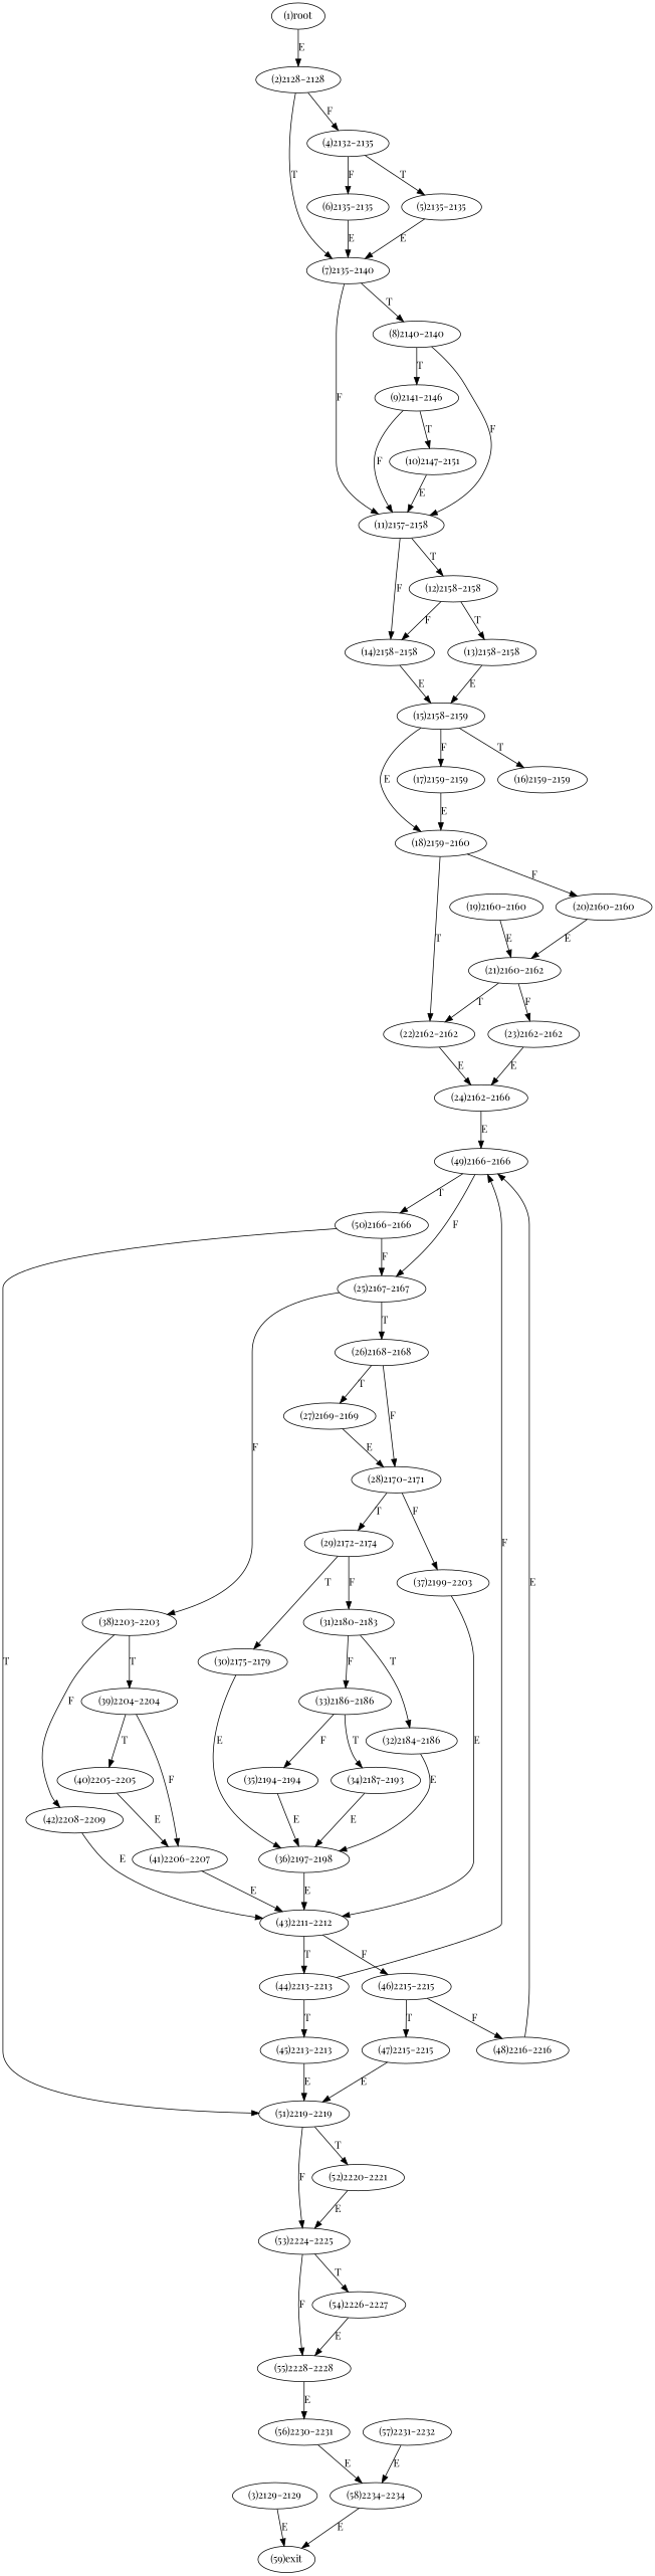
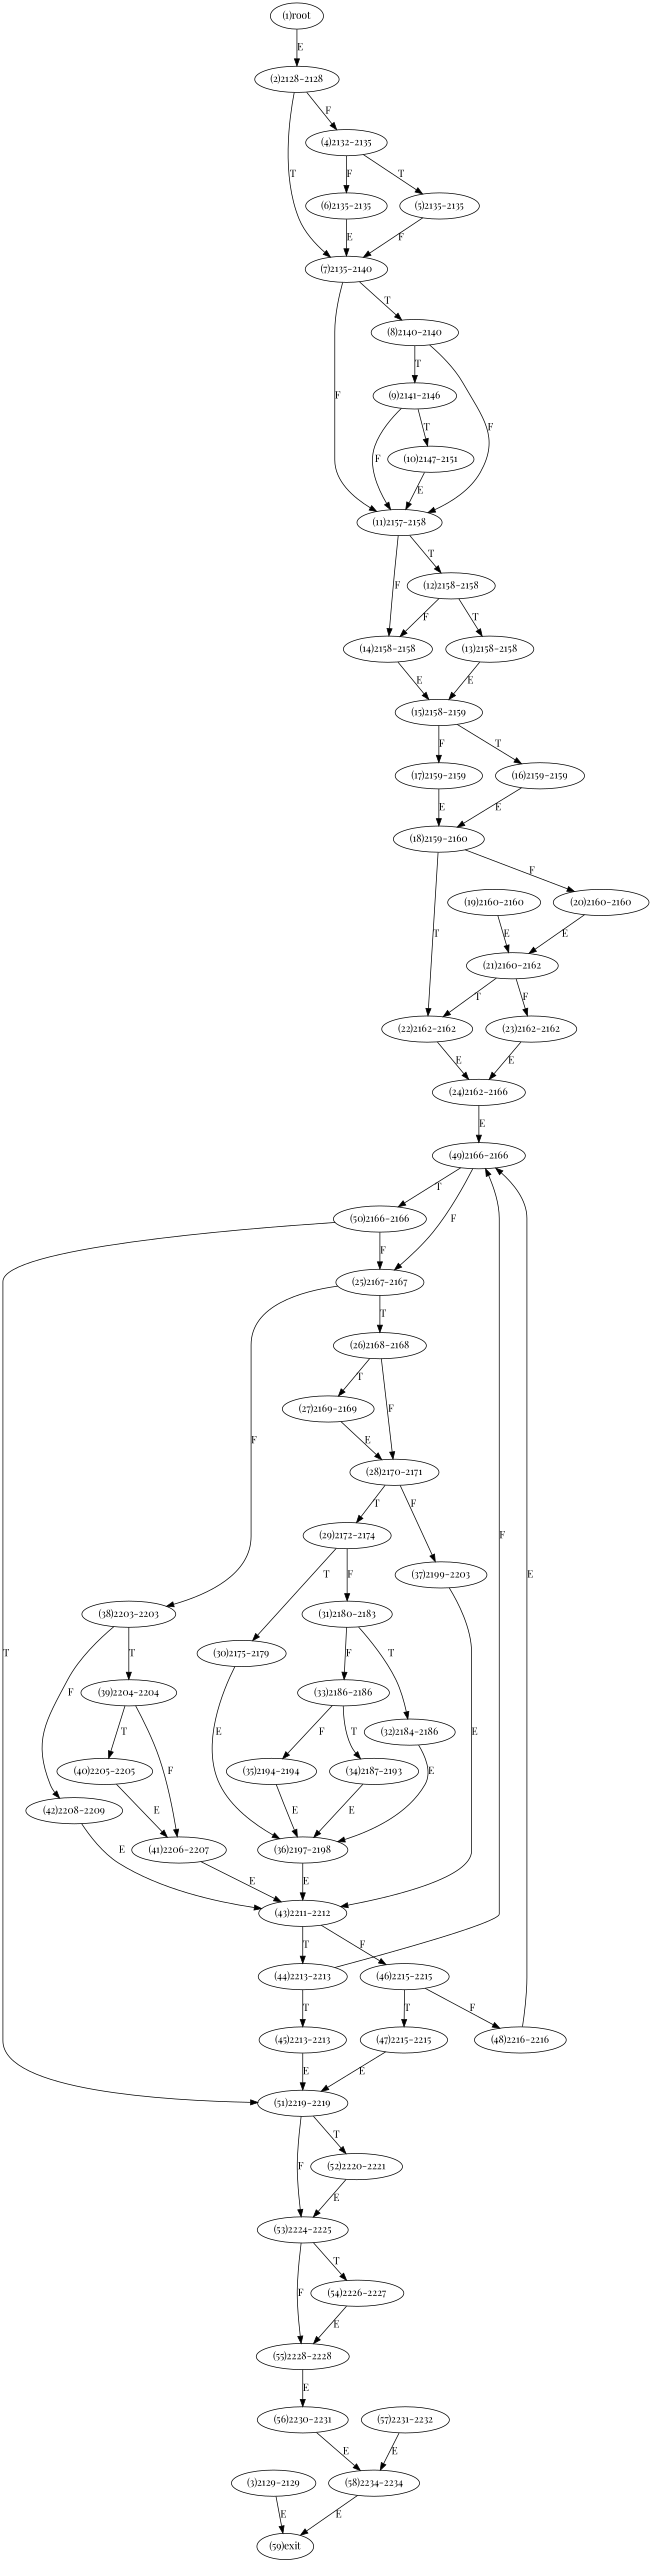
  digraph {
    fontname="Playfair Display"
    node [fontname="Playfair Display"]
    edge [fontname="Playfair Display"]
    n1 [label="(1)root"]
    n2 [label="(2)2128-2128"]
    n3 [label="(4)2132-2135"]
    n4 [label="(7)2135-2140"]
    n5 [label="(3)2129-2129"]
    n6 [label="(59)exit"]
    n7 [label="(5)2135-2135"]
    n8 [label="(6)2135-2135"]
    n9 [label="(8)2140-2140"]
    n10 [label="(11)2157-2158"]
    n11 [label="(9)2141-2146"]
    n12 [label="(12)2158-2158"]
    n13 [label="(14)2158-2158"]
    n14 [label="(10)2147-2151"]
    n15 [label="(13)2158-2158"]
    n16 [label="(15)2158-2159"]
    n17 [label="(17)2159-2159"]
    n18 [label="(16)2159-2159"]
    n19 [label="(18)2159-2160"]
    n20 [label="(20)2160-2160"]
    n21 [label="(22)2162-2162"]
    n22 [label="(19)2160-2160"]
    n23 [label="(21)2160-2162"]
    n24 [label="(23)2162-2162"]
    n25 [label="(24)2162-2166"]
    n26 [label="(49)2166-2166"]
    n27 [label="(25)2167-2167"]
    n28 [label="(26)2168-2168"]
    n29 [label="(38)2203-2203"]
    n30 [label="(27)2169-2169"]
    n31 [label="(28)2170-2171"]
    n32 [label="(39)2204-2204"]
    n33 [label="(42)2208-2209"]
    n34 [label="(50)2166-2166"]
    n35 [label="(29)2172-2174"]
    n36 [label="(37)2199-2203"]
    n37 [label="(31)2180-2183"]
    n38 [label="(30)2175-2179"]
    n39 [label="(32)2184-2186"]
    n40 [label="(33)2186-2186"]
    n41 [label="(36)2197-2198"]
    n42 [label="(43)2211-2212"]
    n43 [label="(34)2187-2193"]
    n44 [label="(35)2194-2194"]
    n45 [label="(40)2205-2205"]
    n46 [label="(41)2206-2207"]
    n47 [label="(46)2215-2215"]
    n48 [label="(44)2213-2213"]
    n49 [label="(47)2215-2215"]
    n50 [label="(48)2216-2216"]
    n51 [label="(45)2213-2213"]
    n52 [label="(51)2219-2219"]
    n53 [label="(53)2224-2225"]
    n54 [label="(52)2220-2221"]
    n55 [label="(55)2228-2228"]
    n56 [label="(54)2226-2227"]
    n57 [label="(56)2230-2231"]
    n58 [label="(58)2234-2234"]
    n59 [label="(57)2231-2232"]
    n1 -> n2 [label=E]
    n2 -> n3 [label=F]
    n2 -> n4 [label=T]
    n3 -> n7 [label=T]
    n3 -> n8 [label=F]
    n4 -> n9 [label=T]
    n4 -> n10 [label=F]
    n5 -> n6 [label=E]
-   n7 -> n4 [label=E]
+   n7 -> n4 [label=F]
    n8 -> n4 [label=E]
    n9 -> n10 [label=F]
    n9 -> n11 [label=T]
    n10 -> n12 [label=T]
    n10 -> n13 [label=F]
    n11 -> n10 [label=F]
    n11 -> n14 [label=T]
    n12 -> n13 [label=F]
    n12 -> n15 [label=T]
    n13 -> n16 [label=E]
    n14 -> n10 [label=E]
    n15 -> n16 [label=E]
    n16 -> n17 [label=F]
    n16 -> n18 [label=T]
    n17 -> n19 [label=E]
-   n16 -> n19 [label=E]
+   n18 -> n19 [label=E]
    n19 -> n20 [label=F]
    n19 -> n21 [label=T]
    n20 -> n23 [label=E]
    n21 -> n25 [label=E]
    n22 -> n23 [label=E]
    n23 -> n21 [label=T]
    n23 -> n24 [label=F]
    n24 -> n25 [label=E]
    n25 -> n26 [label=E]
    n26 -> n27 [label=F]
    n26 -> n34 [label=T]
    n27 -> n28 [label=T]
    n27 -> n29 [label=F]
    n28 -> n30 [label=T]
    n28 -> n31 [label=F]
    n29 -> n32 [label=T]
    n29 -> n33 [label=F]
    n30 -> n31 [label=E]
    n31 -> n35 [label=T]
    n31 -> n36 [label=F]
    n32 -> n45 [label=T]
    n32 -> n46 [label=F]
    n33 -> n42 [label=E]
    n34 -> n27 [label=F]
    n34 -> n52 [label=T]
    n35 -> n37 [label=F]
    n35 -> n38 [label=T]
    n36 -> n42 [label=E]
    n37 -> n39 [label=T]
    n37 -> n40 [label=F]
    n38 -> n41 [label=E]
    n39 -> n41 [label=E]
    n40 -> n43 [label=T]
    n40 -> n44 [label=F]
    n41 -> n42 [label=E]
    n42 -> n47 [label=F]
    n42 -> n48 [label=T]
    n43 -> n41 [label=E]
    n44 -> n41 [label=E]
    n45 -> n46 [label=E]
    n46 -> n42 [label=E]
    n47 -> n49 [label=T]
    n47 -> n50 [label=F]
    n48 -> n26 [label=F]
    n48 -> n51 [label=T]
    n49 -> n52 [label=E]
    n50 -> n26 [label=E]
    n51 -> n52 [label=E]
    n52 -> n53 [label=F]
    n52 -> n54 [label=T]
    n53 -> n55 [label=F]
    n53 -> n56 [label=T]
    n54 -> n53 [label=E]
    n55 -> n57 [label=E]
    n56 -> n55 [label=E]
    n57 -> n58 [label=E]
    n58 -> n6 [label=E]
    n59 -> n58 [label=E]
  }
